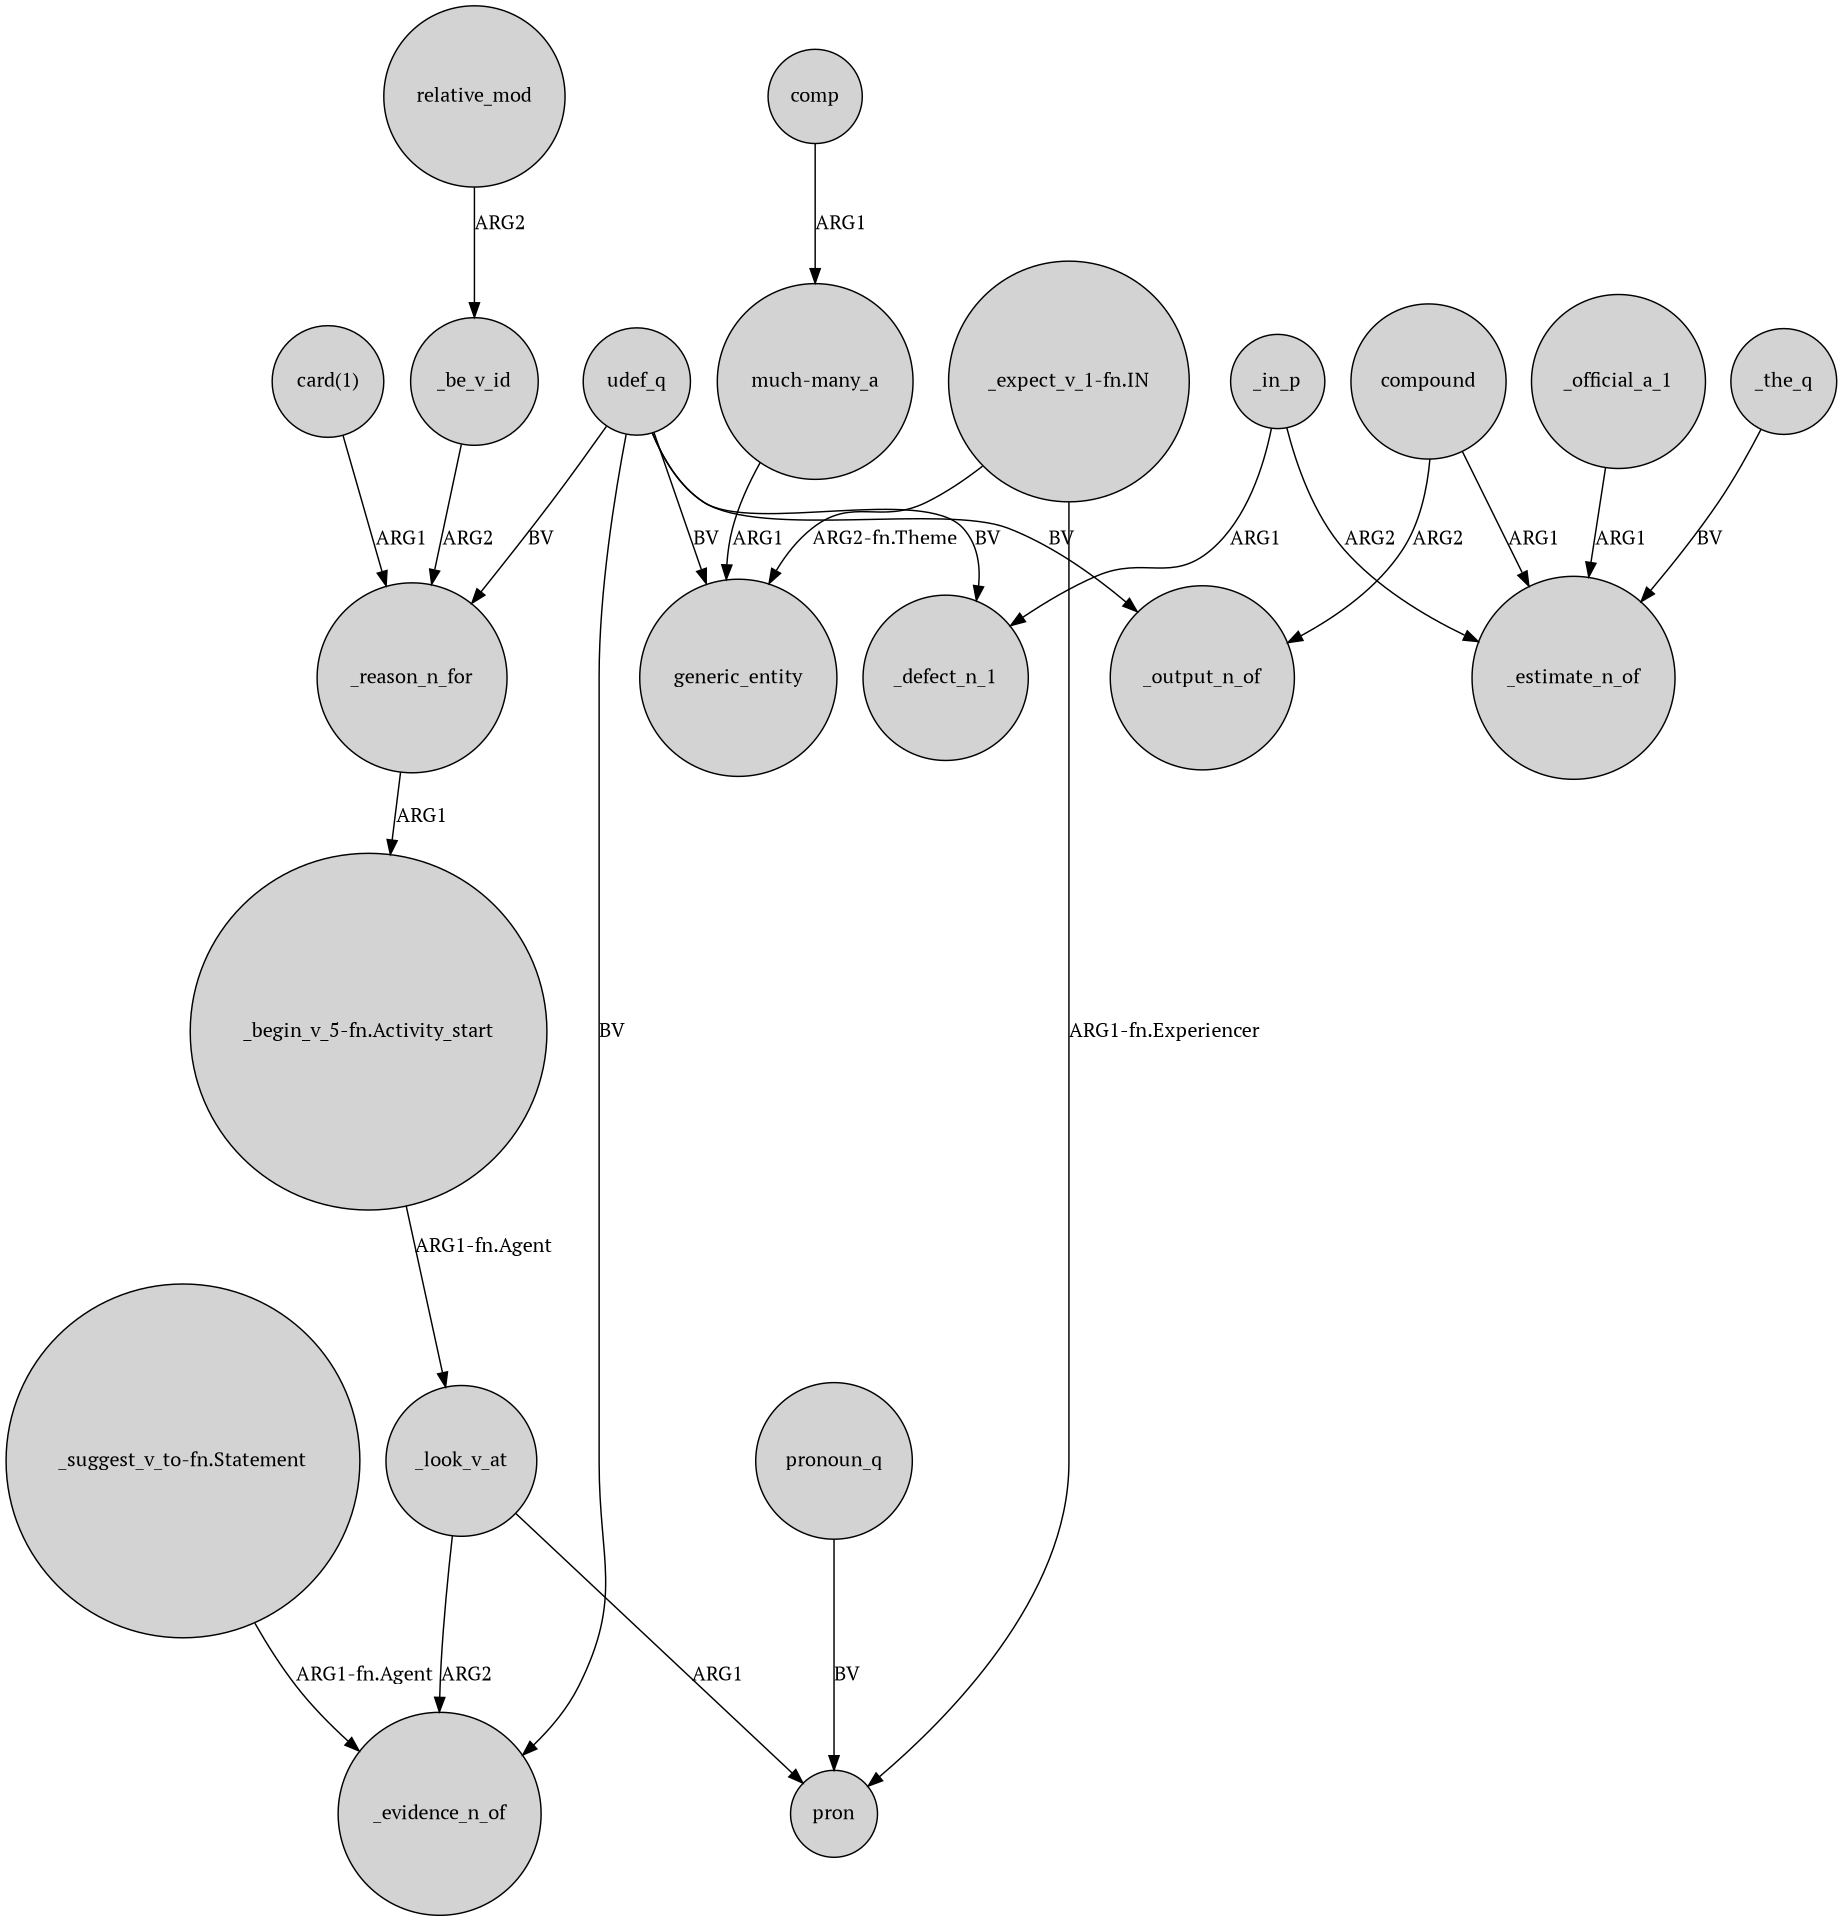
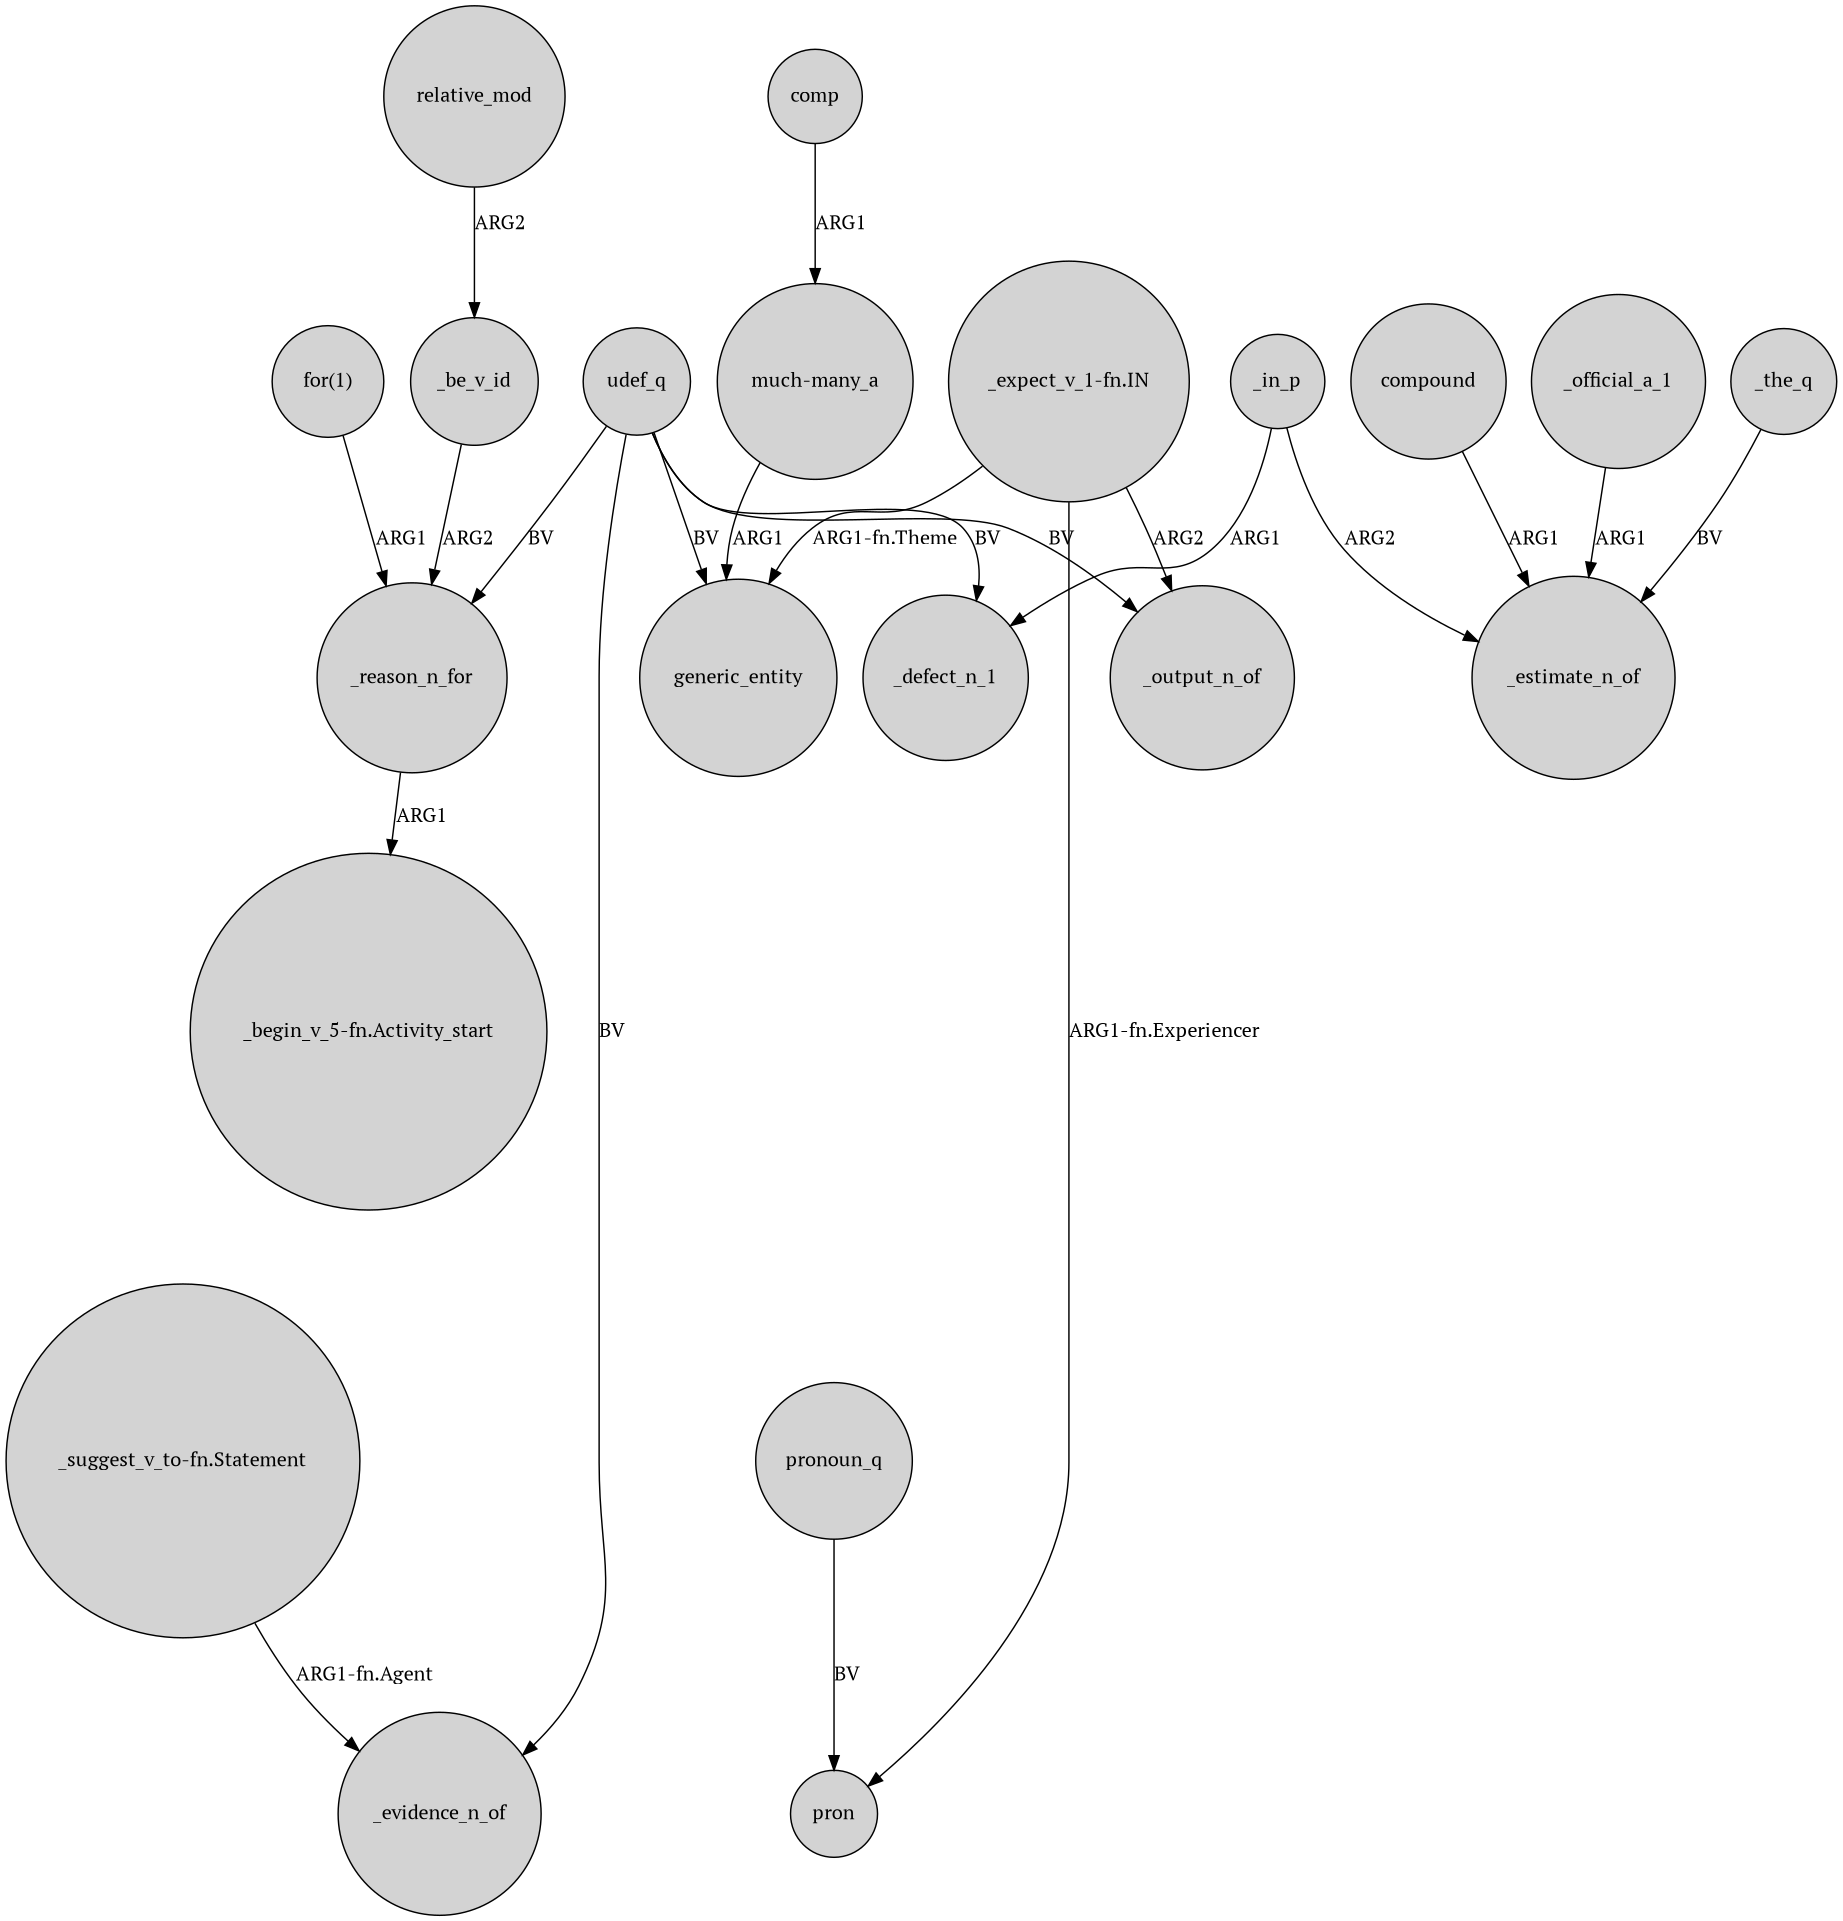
  digraph {
    fontname="PT Serif"
    node [fontname="PT Serif" shape=circle style=filled]
    edge [fontname="PT Serif"]
-   "card(1)"
+   "card(1)" [label="for(1)"]
    _reason_n_for
    n3 [label="_begin_v_5-fn.Activity_start"]
-   _look_v_at
    udef_q
    generic_entity
    _defect_n_1
    _evidence_n_of
    _output_n_of
    compound
    _estimate_n_of
    "much-many_a"
    "_suggest_v_to-fn.Statement"
    pron
    relative_mod
    _be_v_id
    _official_a_1
    pronoun_q
    comp
    "_expect_v_1-fn.IN"
    _in_p
    _the_q
    "card(1)" -> _reason_n_for [label=ARG1]
    _reason_n_for -> n3 [label=ARG1]
-   n3 -> _look_v_at [label="ARG1-fn.Agent"]
-   _look_v_at -> _evidence_n_of [label=ARG2]
-   _look_v_at -> pron [label=ARG1]
    udef_q -> _reason_n_for [label=BV]
    udef_q -> generic_entity [label=BV]
    udef_q -> _defect_n_1 [label=BV]
    udef_q -> _evidence_n_of [label=BV]
    udef_q -> _output_n_of [label=BV]
-   compound -> _output_n_of [label=ARG2]
+   "_expect_v_1-fn.IN" -> _output_n_of [label=ARG2]
    compound -> _estimate_n_of [label=ARG1]
    "much-many_a" -> generic_entity [label=ARG1]
    "_suggest_v_to-fn.Statement" -> _evidence_n_of [label="ARG1-fn.Agent"]
    relative_mod -> _be_v_id [label=ARG2]
    _be_v_id -> _reason_n_for [label=ARG2]
    _official_a_1 -> _estimate_n_of [label=ARG1]
    pronoun_q -> pron [label=BV]
    comp -> "much-many_a" [label=ARG1]
-   "_expect_v_1-fn.IN" -> generic_entity [label="ARG2-fn.Theme"]
+   "_expect_v_1-fn.IN" -> generic_entity [label="ARG1-fn.Theme"]
    "_expect_v_1-fn.IN" -> pron [label="ARG1-fn.Experiencer"]
    _in_p -> _defect_n_1 [label=ARG1]
    _in_p -> _estimate_n_of [label=ARG2]
    _the_q -> _estimate_n_of [label=BV]
  }
